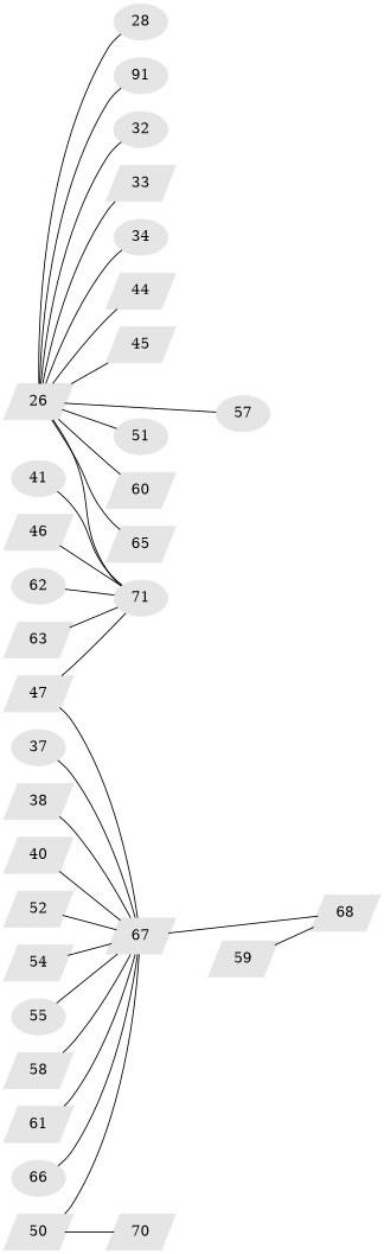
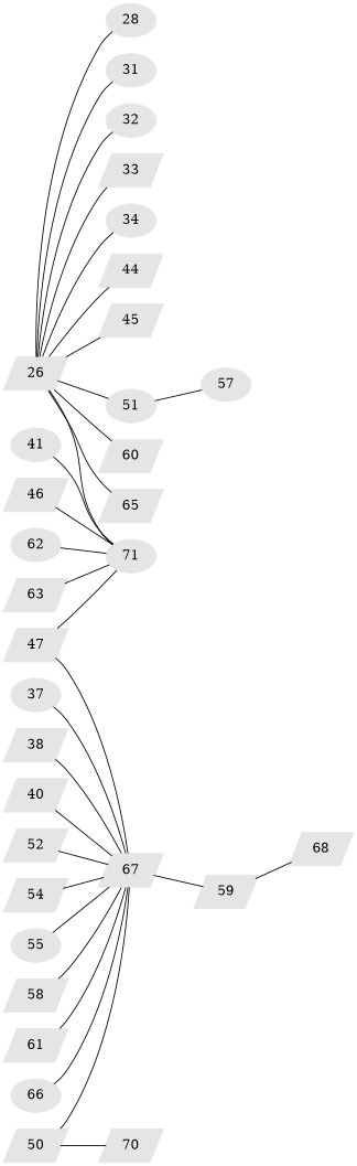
  graph {
    rankdir=LR
    node [color=gray90 shape=parallelogram style=filled]
    26 [super="+21+24+22+7+13+23"]
    28 [shape=ellipse]
-   31 [shape=ellipse label=91]
+   31 [shape=ellipse]
    32 [shape=ellipse super="+29"]
    33
    34 [shape=ellipse]
    44 [super="+36"]
    45 [super="+35"]
    51 [shape=ellipse]
    57 [shape=ellipse]
    60
    65
    71 [shape=ellipse super="+48+9+27"]
    67 [super="+1+43+17"]
    68 [super="+6+11+56"]
    37 [shape=ellipse]
    38
    40 [super="+19+39"]
    41 [shape=ellipse]
    46
    47 [super="+2"]
    50
    70
    52
    54
    55 [shape=ellipse super="+49"]
    58 [super="+53"]
    59
    61
    62 [shape=ellipse]
    63
    66 [shape=ellipse]
    26 -- 28
    26 -- 31
    26 -- 32
    26 -- 33
    26 -- 34
    26 -- 44
    26 -- 45
    26 -- 51
-   26 -- 57
+   51 -- 57
    26 -- 60
    26 -- 65
    26 -- 71 [weight=5]
-   67 -- 68 [weight=2]
+   67 -- 59 [weight=2]
    37 -- 67
    38 -- 67
    40 -- 67
    41 -- 71
    46 -- 71
    47 -- 71 [weight=2]
    47 -- 67 [weight=2]
    50 -- 67
    50 -- 70
    52 -- 67
    54 -- 67
    55 -- 67
    58 -- 67
    59 -- 68
    61 -- 67
    62 -- 71
    63 -- 71
    66 -- 67
  }
